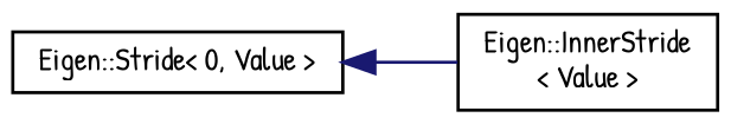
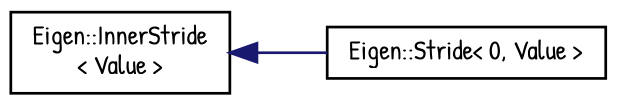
  digraph {
    rankdir=LR
    fontname="Patrick Hand"
    node [color=black fillcolor=white fontname="Patrick Hand" fontsize=10 shape=record style=filled]
    n1 [height=0.2 label="Eigen::Stride\< 0, Value \>" width=0.4]
    n2 [height=0.2 label="Eigen::InnerStride\l\< Value \>" width=0.4]
-   n1 -> n2 [color=midnightblue dir=back fontname="Patrick Hand" fontsize=10 labelfontname=Helvetica labelfontsize=10 style=solid]
+   n2 -> n1 [color=midnightblue dir=back fontname="Patrick Hand" fontsize=10 labelfontname=Helvetica labelfontsize=10 style=solid]
  }
